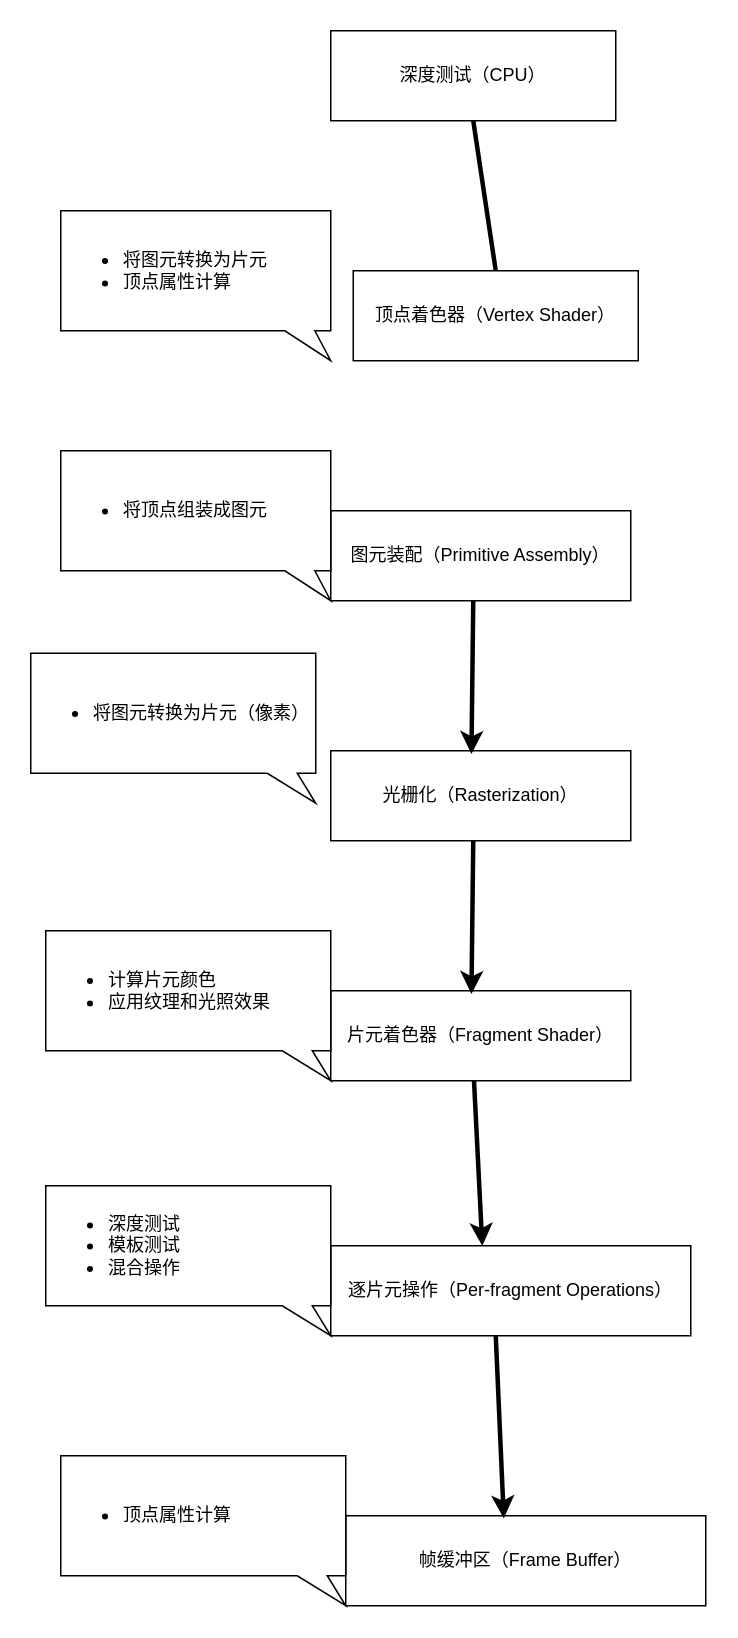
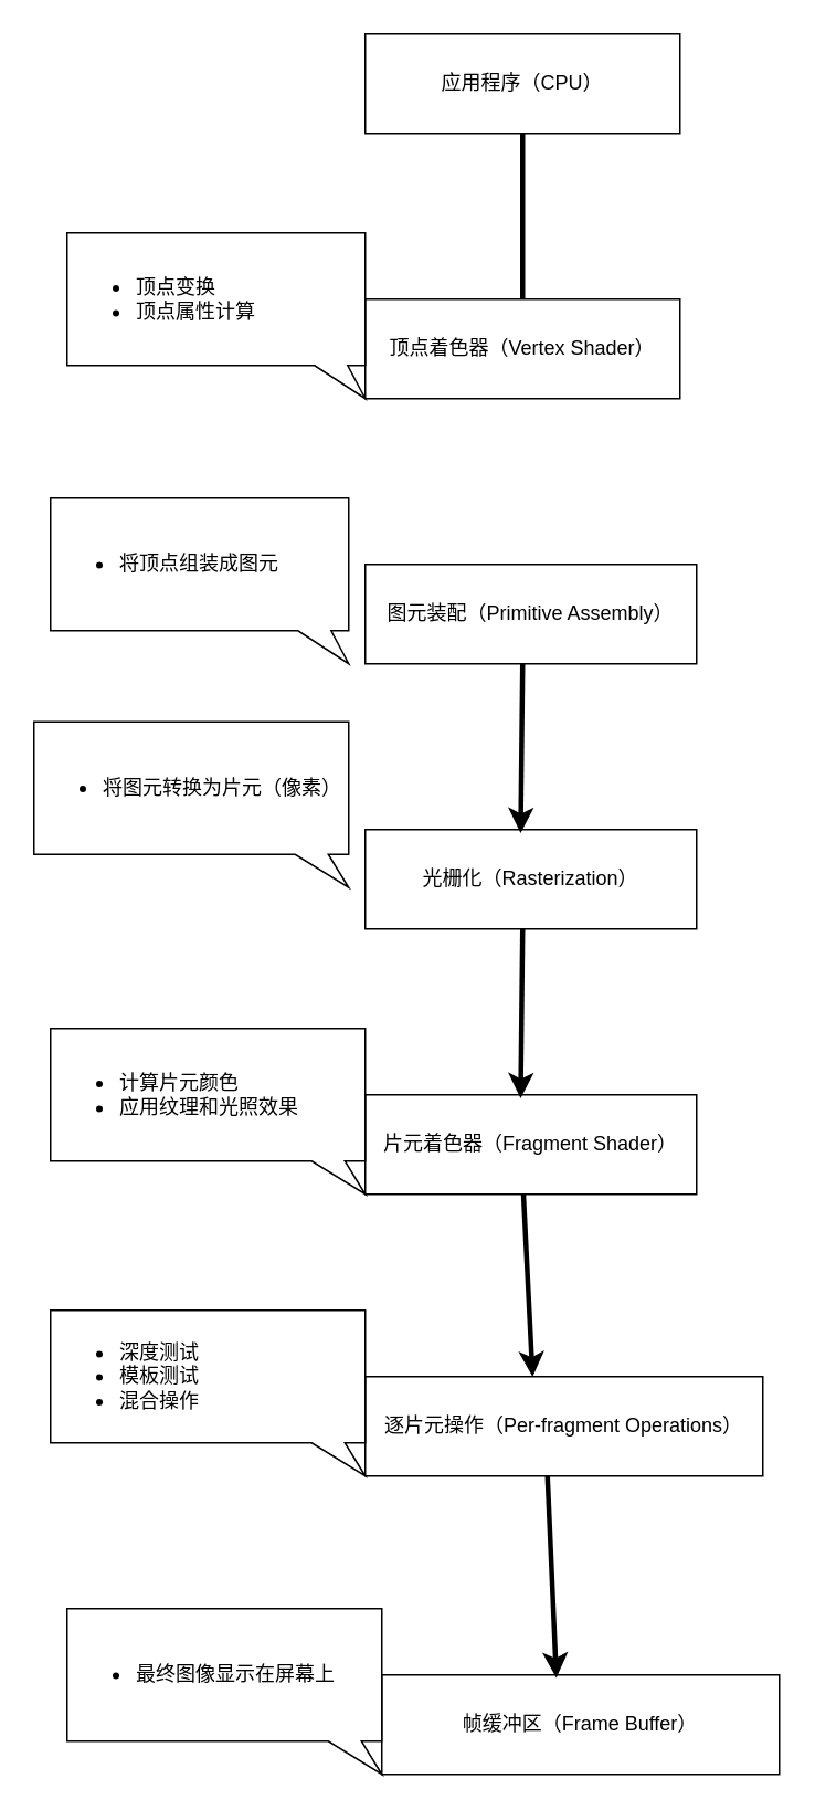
  <mxCell id="0" />
  <mxCell id="1" parent="0" />
- <mxCell id="2" value="深度测试（CPU）" style="rounded=0;whiteSpace=wrap;html=1;" vertex="1" parent="1"><mxGeometry x="220" y="20" width="190" height="60" as="geometry" /></mxCell>
- <mxCell id="3" value="顶点着色器（Vertex Shader）" style="rounded=0;whiteSpace=wrap;html=1;" vertex="1" parent="1"><mxGeometry x="235" y="180" width="190" height="60" as="geometry" /></mxCell>
- <mxCell id="4" value="&lt;ul&gt;&lt;li&gt;将图元转换为片元&lt;/li&gt;&lt;li&gt;顶点属性计算&lt;/li&gt;&lt;/ul&gt;" style="shape=callout;whiteSpace=wrap;html=1;perimeter=calloutPerimeter;size=20;position=0.83;align=left;position2=1;" vertex="1" parent="1"><mxGeometry x="40" y="140" width="180" height="100" as="geometry" /></mxCell>
+ <mxCell id="2" value="应用程序（CPU）" style="rounded=0;whiteSpace=wrap;html=1;" vertex="1" parent="1"><mxGeometry x="220" y="20" width="190" height="60" as="geometry" /></mxCell>
+ <mxCell id="3" value="顶点着色器（Vertex Shader）" style="rounded=0;whiteSpace=wrap;html=1;" vertex="1" parent="1"><mxGeometry x="220" y="180" width="190" height="60" as="geometry" /></mxCell>
+ <mxCell id="4" value="&lt;ul&gt;&lt;li&gt;顶点变换&lt;/li&gt;&lt;li&gt;顶点属性计算&lt;/li&gt;&lt;/ul&gt;" style="shape=callout;whiteSpace=wrap;html=1;perimeter=calloutPerimeter;size=20;position=0.83;align=left;position2=1;" vertex="1" parent="1"><mxGeometry x="40" y="140" width="180" height="100" as="geometry" /></mxCell>
  <mxCell id="5" value="" style="endArrow=none;html=1;rounded=0;exitX=0.5;exitY=1;exitDx=0;exitDy=0;entryX=0.5;entryY=0;entryDx=0;entryDy=0;fontSize=19;strokeWidth=3;" edge="1" parent="1" source="2" target="3"><mxGeometry width="50" height="50" relative="1" as="geometry"><mxPoint x="180" y="290" as="sourcePoint" /><mxPoint x="230" y="240" as="targetPoint" /></mxGeometry></mxCell>
  <mxCell id="6" value="图元装配（Primitive Assembly）" style="rounded=0;whiteSpace=wrap;html=1;" vertex="1" parent="1"><mxGeometry x="220" y="340" width="200" height="60" as="geometry" /></mxCell>
- <mxCell id="7" value="&lt;ul&gt;&lt;li&gt;将顶点组装成图元&lt;/li&gt;&lt;/ul&gt;" style="shape=callout;whiteSpace=wrap;html=1;perimeter=calloutPerimeter;size=20;position=0.83;align=left;position2=1;" vertex="1" parent="1"><mxGeometry x="40" y="300" width="180" height="100" as="geometry" /></mxCell>
+ <mxCell id="7" value="&lt;ul&gt;&lt;li&gt;将顶点组装成图元&lt;/li&gt;&lt;/ul&gt;" style="shape=callout;whiteSpace=wrap;html=1;perimeter=calloutPerimeter;size=20;position=0.83;align=left;position2=1;" vertex="1" parent="1"><mxGeometry x="30" y="300" width="180" height="100" as="geometry" /></mxCell>
  <mxCell id="8" value="光栅化（Rasterization）" style="rounded=0;whiteSpace=wrap;html=1;" vertex="1" parent="1"><mxGeometry x="220" y="500" width="200" height="60" as="geometry" /></mxCell>
  <mxCell id="9" value="&lt;ul&gt;&lt;li&gt;将图元转换为片元（像素）&lt;/li&gt;&lt;/ul&gt;" style="shape=callout;whiteSpace=wrap;html=1;perimeter=calloutPerimeter;size=20;position=0.83;align=left;position2=1;" vertex="1" parent="1"><mxGeometry x="20" y="435" width="190" height="100" as="geometry" /></mxCell>
  <mxCell id="10" value="" style="endArrow=classic;html=1;rounded=0;exitX=0.5;exitY=1;exitDx=0;exitDy=0;entryX=0.469;entryY=0.037;entryDx=0;entryDy=0;fontSize=19;strokeWidth=3;entryPerimeter=0;" edge="1" target="8" parent="1"><mxGeometry width="50" height="50" relative="1" as="geometry"><mxPoint x="315" y="400" as="sourcePoint" /><mxPoint x="314.5" y="500" as="targetPoint" /></mxGeometry></mxCell>
  <mxCell id="11" value="片元着色器（Fragment Shader）" style="rounded=0;whiteSpace=wrap;html=1;" vertex="1" parent="1"><mxGeometry x="220" y="660" width="200" height="60" as="geometry" /></mxCell>
  <mxCell id="12" value="&lt;ul&gt;&lt;li&gt;计算片元颜色&lt;/li&gt;&lt;li&gt;应用纹理和光照效果&lt;/li&gt;&lt;/ul&gt;" style="shape=callout;whiteSpace=wrap;html=1;perimeter=calloutPerimeter;size=20;position=0.83;align=left;position2=1;" vertex="1" parent="1"><mxGeometry x="30" y="620" width="190" height="100" as="geometry" /></mxCell>
  <mxCell id="13" value="" style="endArrow=classic;html=1;rounded=0;exitX=0.5;exitY=1;exitDx=0;exitDy=0;entryX=0.469;entryY=0.037;entryDx=0;entryDy=0;fontSize=19;strokeWidth=3;entryPerimeter=0;" edge="1" parent="1" target="11"><mxGeometry width="50" height="50" relative="1" as="geometry"><mxPoint x="315" y="560" as="sourcePoint" /><mxPoint x="314.5" y="660" as="targetPoint" /></mxGeometry></mxCell>
  <mxCell id="14" value="逐片元操作（Per-fragment Operations）" style="rounded=0;whiteSpace=wrap;html=1;" vertex="1" parent="1"><mxGeometry x="220" y="830" width="240" height="60" as="geometry" /></mxCell>
  <mxCell id="15" value="&lt;ul&gt;&lt;li&gt;深度测试&lt;/li&gt;&lt;li&gt;模板测试&lt;/li&gt;&lt;li&gt;混合操作&lt;/li&gt;&lt;/ul&gt;" style="shape=callout;whiteSpace=wrap;html=1;perimeter=calloutPerimeter;size=20;position=0.83;align=left;position2=1;" vertex="1" parent="1"><mxGeometry x="30" y="790" width="190" height="100" as="geometry" /></mxCell>
  <mxCell id="16" value="" style="endArrow=classic;html=1;rounded=0;exitX=0.5;exitY=1;exitDx=0;exitDy=0;fontSize=19;strokeWidth=3;entryX=0.421;entryY=0.003;entryDx=0;entryDy=0;entryPerimeter=0;" edge="1" parent="1" target="14"><mxGeometry width="50" height="50" relative="1" as="geometry"><mxPoint x="315.5" y="720" as="sourcePoint" /><mxPoint x="320" y="820" as="targetPoint" /></mxGeometry></mxCell>
  <mxCell id="17" value="帧缓冲区（Frame Buffer）" style="rounded=0;whiteSpace=wrap;html=1;" vertex="1" parent="1"><mxGeometry x="230" y="1010" width="240" height="60" as="geometry" /></mxCell>
- <mxCell id="18" value="&lt;ul&gt;&lt;li&gt;顶点属性计算&lt;/li&gt;&lt;/ul&gt;" style="shape=callout;whiteSpace=wrap;html=1;perimeter=calloutPerimeter;size=20;position=0.83;align=left;position2=1;" vertex="1" parent="1"><mxGeometry x="40" y="970" width="190" height="100" as="geometry" /></mxCell>
+ <mxCell id="18" value="&lt;ul&gt;&lt;li&gt;最终图像显示在屏幕上&lt;/li&gt;&lt;/ul&gt;" style="shape=callout;whiteSpace=wrap;html=1;perimeter=calloutPerimeter;size=20;position=0.83;align=left;position2=1;" vertex="1" parent="1"><mxGeometry x="40" y="970" width="190" height="100" as="geometry" /></mxCell>
  <mxCell id="19" value="" style="endArrow=classic;html=1;rounded=0;exitX=0.5;exitY=1;exitDx=0;exitDy=0;fontSize=19;strokeWidth=3;entryX=0.439;entryY=0.03;entryDx=0;entryDy=0;entryPerimeter=0;" edge="1" parent="1" target="17"><mxGeometry width="50" height="50" relative="1" as="geometry"><mxPoint x="330" y="890" as="sourcePoint" /><mxPoint x="335.5" y="1000" as="targetPoint" /></mxGeometry></mxCell>
